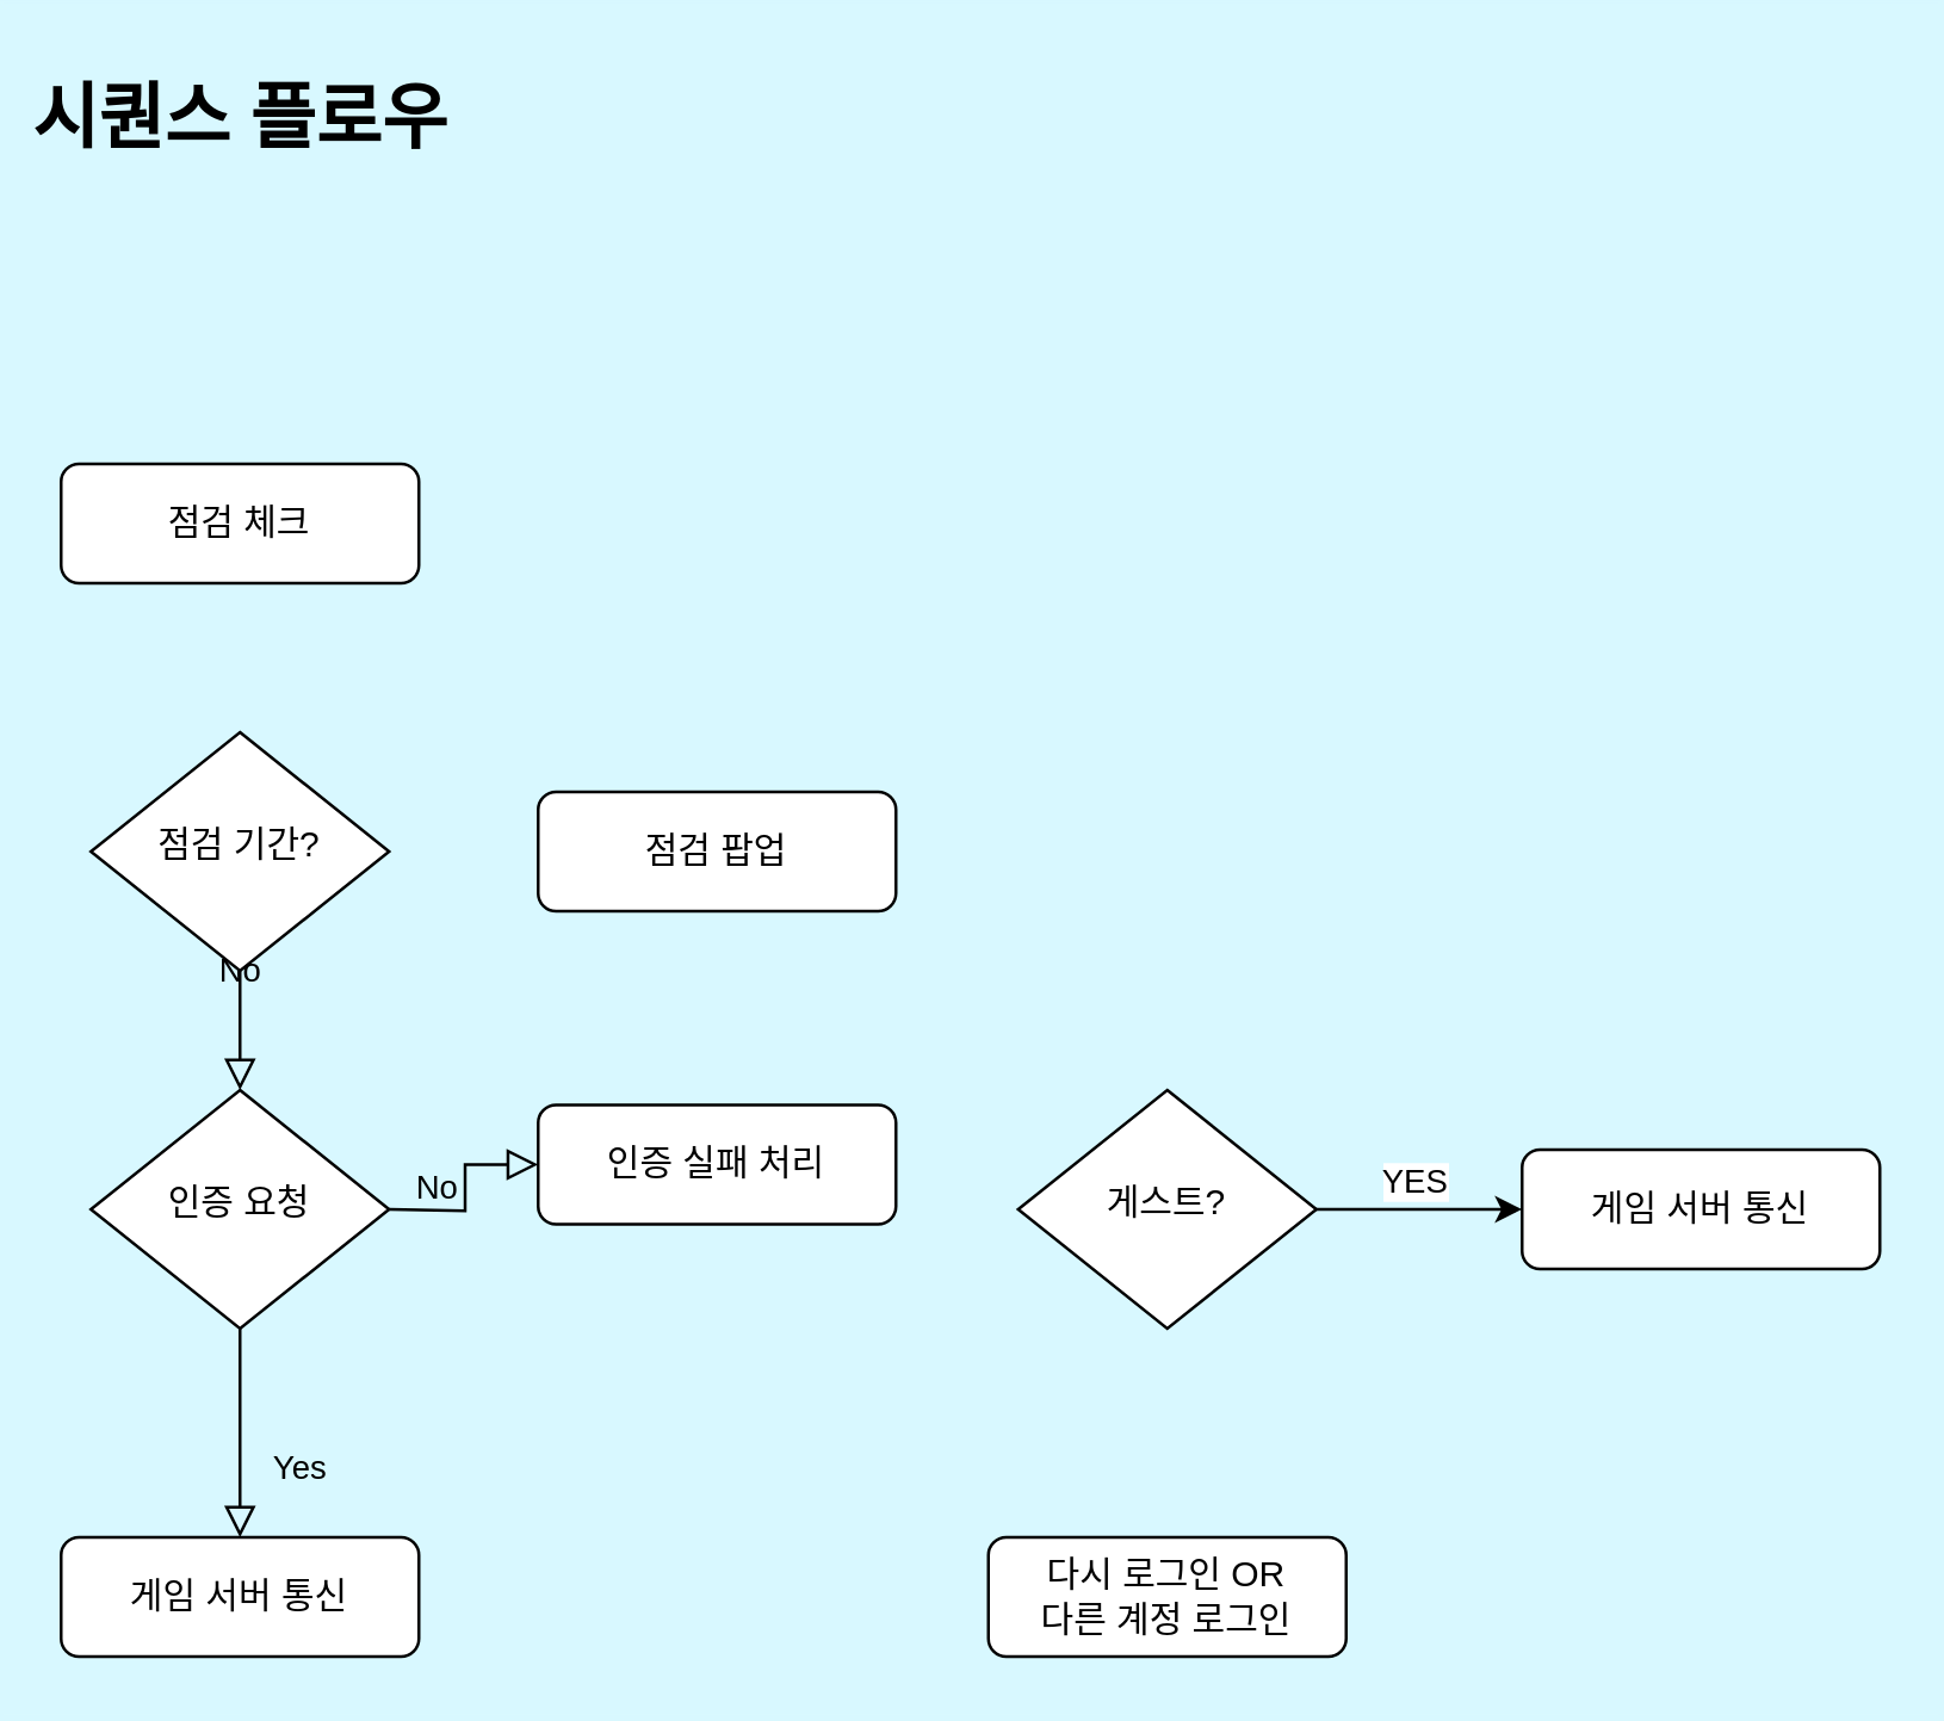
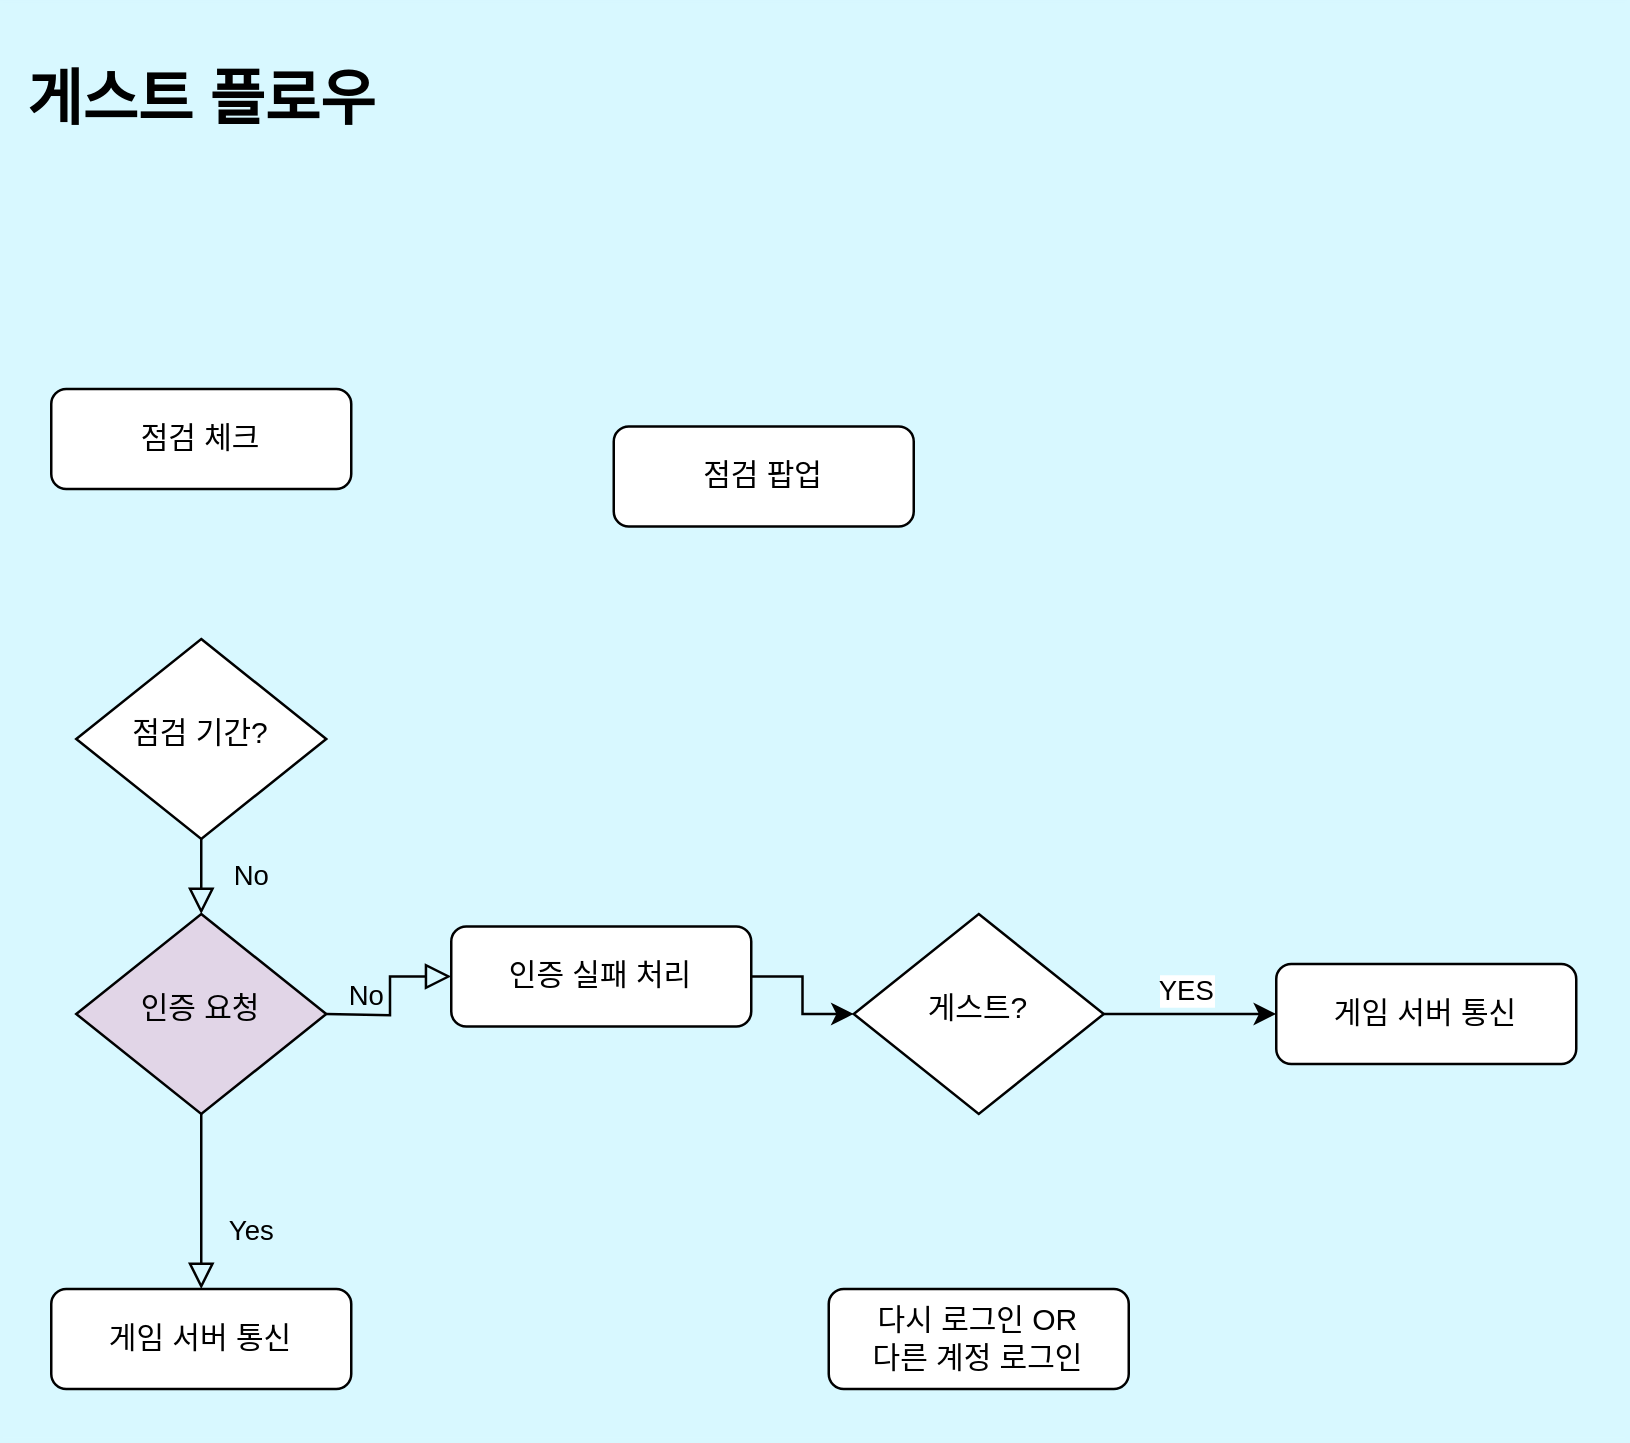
  <mxCell id="0" />
  <mxCell id="1" parent="0" />
  <mxCell id="2" value="&lt;div&gt;점검 체크&lt;/div&gt;" style="rounded=1;whiteSpace=wrap;html=1;fontSize=12;glass=0;strokeWidth=1;shadow=0;" vertex="1" parent="1"><mxGeometry x="20" y="155" width="120" height="40" as="geometry" /></mxCell>
  <mxCell id="3" value="No" style="rounded=0;html=1;jettySize=auto;orthogonalLoop=1;fontSize=11;endArrow=block;endFill=0;endSize=8;strokeWidth=1;shadow=0;labelBackgroundColor=none;edgeStyle=orthogonalEdgeStyle;exitX=0.5;exitY=1;exitDx=0;exitDy=0;" edge="1" parent="1" source="4"><mxGeometry y="20" relative="1" as="geometry"><mxPoint as="offset" /><mxPoint x="80" y="365" as="targetPoint" /><mxPoint x="80" y="335" as="sourcePoint" /></mxGeometry></mxCell>
- <mxCell id="4" value="점검 기간?" style="rhombus;whiteSpace=wrap;html=1;shadow=0;fontFamily=Helvetica;fontSize=12;align=center;strokeWidth=1;spacing=6;spacingTop=-4;" vertex="1" parent="1"><mxGeometry x="30" y="245" width="100" height="80" as="geometry" /></mxCell>
- <mxCell id="5" value="점검 팝업" style="rounded=1;whiteSpace=wrap;html=1;fontSize=12;glass=0;strokeWidth=1;shadow=0;" vertex="1" parent="1"><mxGeometry x="180" y="265" width="120" height="40" as="geometry" /></mxCell>
+ <mxCell id="4" value="점검 기간?" style="rhombus;whiteSpace=wrap;html=1;shadow=0;fontFamily=Helvetica;fontSize=12;align=center;strokeWidth=1;spacing=6;spacingTop=-4;" vertex="1" parent="1"><mxGeometry x="30" y="255" width="100" height="80" as="geometry" /></mxCell>
+ <mxCell id="5" value="점검 팝업" style="rounded=1;whiteSpace=wrap;html=1;fontSize=12;glass=0;strokeWidth=1;shadow=0;" vertex="1" parent="1"><mxGeometry x="245" y="170" width="120" height="40" as="geometry" /></mxCell>
  <mxCell id="6" value="Yes" style="rounded=0;html=1;jettySize=auto;orthogonalLoop=1;fontSize=11;endArrow=block;endFill=0;endSize=8;strokeWidth=1;shadow=0;labelBackgroundColor=none;edgeStyle=orthogonalEdgeStyle;exitX=0.5;exitY=1;exitDx=0;exitDy=0;" edge="1" parent="1" source="16" target="8"><mxGeometry x="0.333" y="20" relative="1" as="geometry"><mxPoint as="offset" /><mxPoint x="80" y="405" as="sourcePoint" /></mxGeometry></mxCell>
  <mxCell id="7" value="No" style="edgeStyle=orthogonalEdgeStyle;rounded=0;html=1;jettySize=auto;orthogonalLoop=1;fontSize=11;endArrow=block;endFill=0;endSize=8;strokeWidth=1;shadow=0;labelBackgroundColor=none;exitX=1;exitY=0.5;exitDx=0;exitDy=0;" edge="1" parent="1" target="9"><mxGeometry y="10" relative="1" as="geometry"><mxPoint as="offset" /><mxPoint x="130" y="405" as="sourcePoint" /></mxGeometry></mxCell>
  <mxCell id="8" value="게임 서버 통신" style="rounded=1;whiteSpace=wrap;html=1;fontSize=12;glass=0;strokeWidth=1;shadow=0;" vertex="1" parent="1"><mxGeometry x="20" y="515" width="120" height="40" as="geometry" /></mxCell>
  <mxCell id="9" value="인증 실패 처리" style="rounded=1;whiteSpace=wrap;html=1;fontSize=12;glass=0;strokeWidth=1;shadow=0;" vertex="1" parent="1"><mxGeometry x="180" y="370" width="120" height="40" as="geometry" /></mxCell>
  <mxCell id="10" value="" style="edgeStyle=orthogonalEdgeStyle;rounded=0;orthogonalLoop=1;jettySize=auto;html=1;" edge="1" parent="1"><mxGeometry relative="1" as="geometry"><mxPoint x="510" y="405" as="targetPoint" /><mxPoint x="440" y="405" as="sourcePoint" /></mxGeometry></mxCell>
  <mxCell id="11" value="YES" style="edgeLabel;html=1;align=center;verticalAlign=middle;resizable=0;points=[];" vertex="1" connectable="0" parent="10"><mxGeometry x="-0.057" relative="1" as="geometry"><mxPoint y="-10" as="offset" /></mxGeometry></mxCell>
  <mxCell id="12" value="게스트?" style="rhombus;whiteSpace=wrap;html=1;shadow=0;fontFamily=Helvetica;fontSize=12;align=center;strokeWidth=1;spacing=6;spacingTop=-4;" vertex="1" parent="1"><mxGeometry x="341" y="365" width="100" height="80" as="geometry" /></mxCell>
  <mxCell id="13" value="게임 서버 통신" style="rounded=1;whiteSpace=wrap;html=1;fontSize=12;glass=0;strokeWidth=1;shadow=0;" vertex="1" parent="1"><mxGeometry x="510" y="385" width="120" height="40" as="geometry" /></mxCell>
  <mxCell id="14" value="&lt;div&gt;다시 로그인 OR&lt;/div&gt;&lt;div&gt;다른 계정 로그인&lt;/div&gt;" style="rounded=1;whiteSpace=wrap;html=1;fontSize=12;glass=0;strokeWidth=1;shadow=0;" vertex="1" parent="1"><mxGeometry x="331" y="515" width="120" height="40" as="geometry" /></mxCell>
- <mxCell id="15" value="시퀀스 플로우" style="text;strokeColor=none;fillColor=none;html=1;fontSize=24;fontStyle=1;verticalAlign=middle;align=center;" vertex="1" parent="1"><mxGeometry x="30" y="20" width="100" height="40" as="geometry" /></mxCell>
- <mxCell id="16" value="인증 요청" style="rhombus;whiteSpace=wrap;html=1;shadow=0;fontFamily=Helvetica;fontSize=12;align=center;strokeWidth=1;spacing=6;spacingTop=-4;" vertex="1" parent="1"><mxGeometry x="30" y="365" width="100" height="80" as="geometry" /></mxCell>
+ <mxCell id="15" value="게스트 플로우" style="text;strokeColor=none;fillColor=none;html=1;fontSize=24;fontStyle=1;verticalAlign=middle;align=center;" vertex="1" parent="1"><mxGeometry x="30" y="20" width="100" height="40" as="geometry" /></mxCell>
+ <mxCell id="16" value="인증 요청" style="rhombus;whiteSpace=wrap;html=1;shadow=0;fontFamily=Helvetica;fontSize=12;align=center;strokeWidth=1;spacing=6;spacingTop=-4;fillColor=#e1d5e7;" vertex="1" parent="1"><mxGeometry x="30" y="365" width="100" height="80" as="geometry" /></mxCell>
+ <mxCell id="17" value="" style="edgeStyle=orthogonalEdgeStyle;rounded=0;orthogonalLoop=1;jettySize=auto;html=1;exitX=1;exitY=0.5;exitDx=0;exitDy=0;entryX=0;entryY=0.5;entryDx=0;entryDy=0;" edge="1" parent="1" source="9" target="12"><mxGeometry relative="1" as="geometry"><mxPoint x="520" y="415" as="targetPoint" /><mxPoint x="450" y="415" as="sourcePoint" /></mxGeometry></mxCell>
